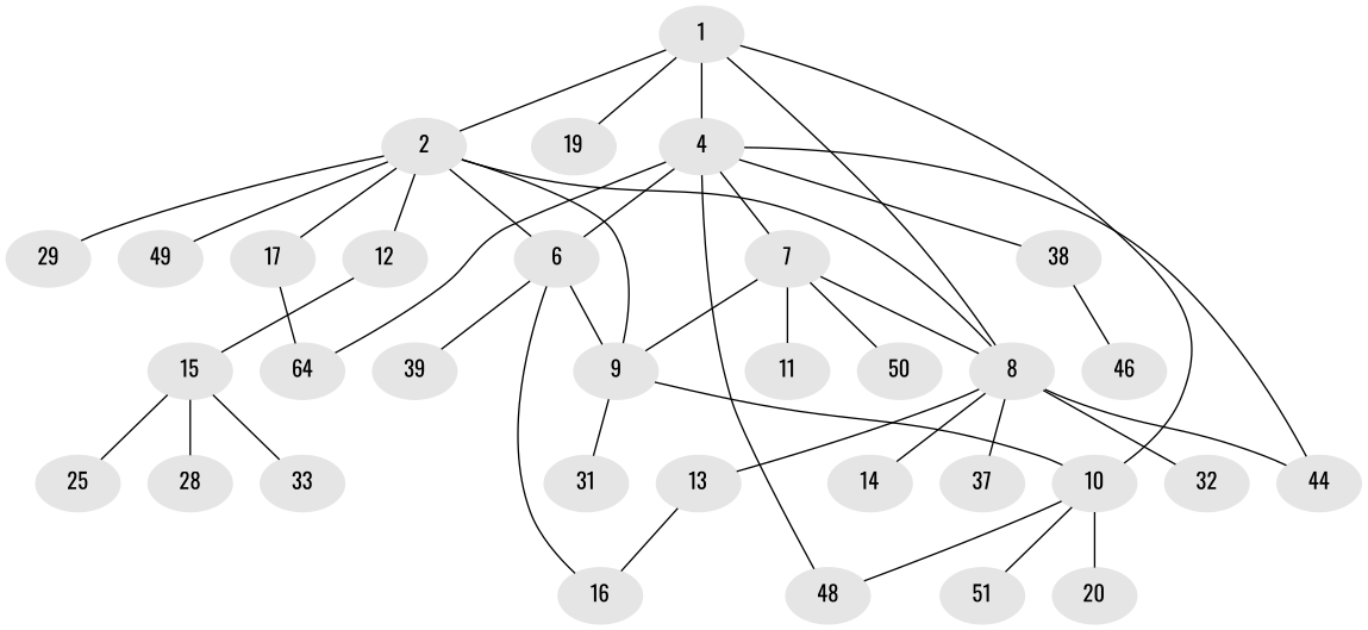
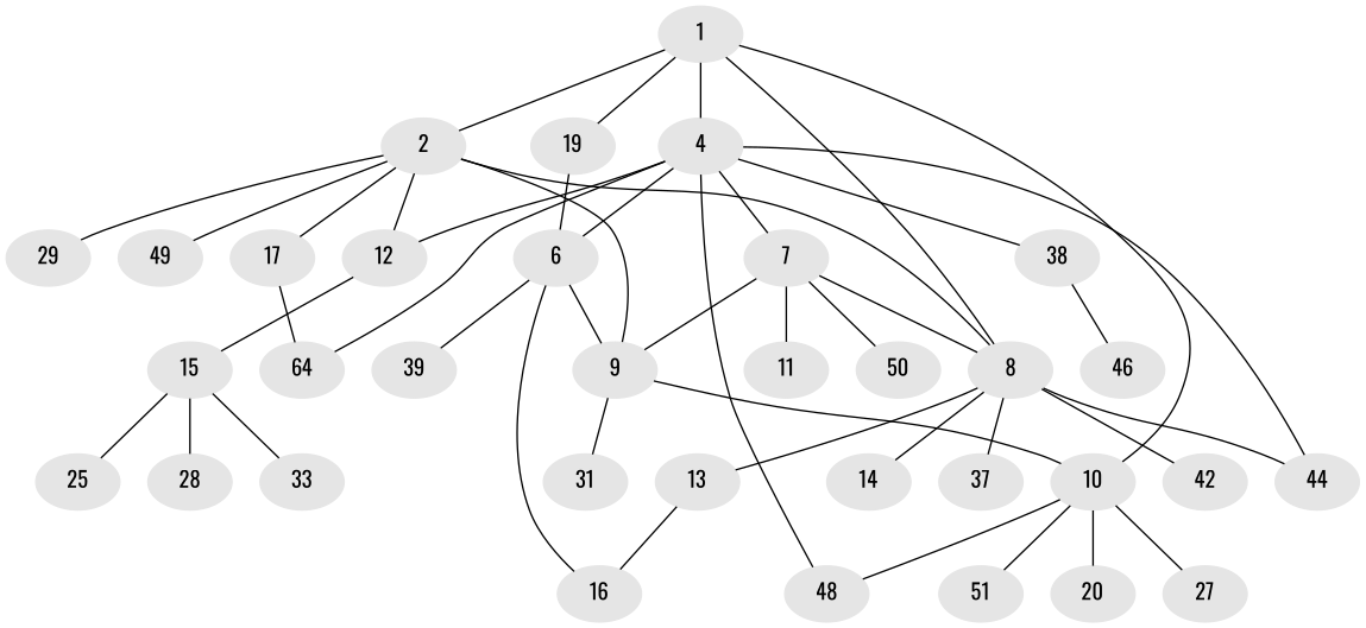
  graph {
    fontname=Oswald
    node [color=gray90 fontname=Oswald style=filled]
    edge [fontname=Oswald]
    1 [super="+3"]
    2 [super="+26"]
    4 [super="+5"]
    8 [super="+36"]
    10 [super="+30"]
    19 [super="+24"]
    6 [super="+22"]
    9 [super="+18"]
    17 [super="+45"]
    29 [super="+41"]
    49
    12 [super="+32"]
    7 [super="+43"]
    n14 [label=64]
    38
    44
    48
    13 [super="+23"]
    14
    37
-   42 [label=32]
+   42
    20
+   27
    51
    16 [super="+21"]
    39 [super="+40"]
    31
    11
    50
    15 [super="+35"]
    46
    25
    28 [super="+47"]
    33
    1 -- 2
    1 -- 4
    1 -- 8
    1 -- 10
    1 -- 19
    2 -- 8
-   2 -- 6
+   19 -- 6
    2 -- 9
    2 -- 17
    2 -- 29
    2 -- 49
    2 -- 12
    4 -- 6
+   4 -- 12
    4 -- 7
    4 -- n14
    4 -- 38
    4 -- 44
    4 -- 48
    8 -- 44
    8 -- 13
    8 -- 14
    8 -- 37
    8 -- 42
    10 -- 48
    10 -- 20
+   10 -- 27
    10 -- 51
    6 -- 9
    6 -- 16
    6 -- 39
    9 -- 10
    9 -- 31
    17 -- n14
    12 -- 15
    7 -- 8
    7 -- 9
    7 -- 11
    7 -- 50
    38 -- 46
    13 -- 16
    15 -- 25
    15 -- 28
    15 -- 33
  }
